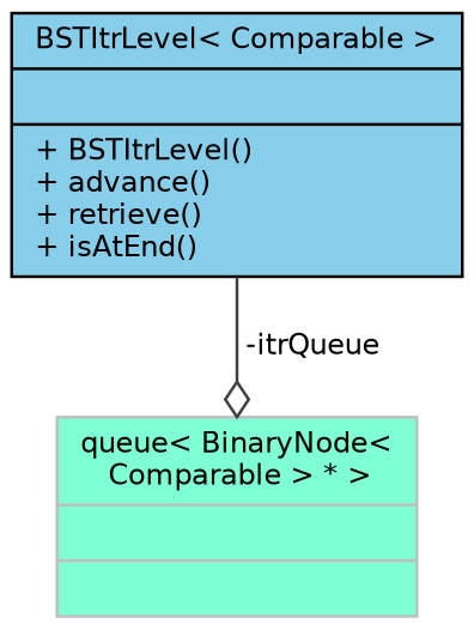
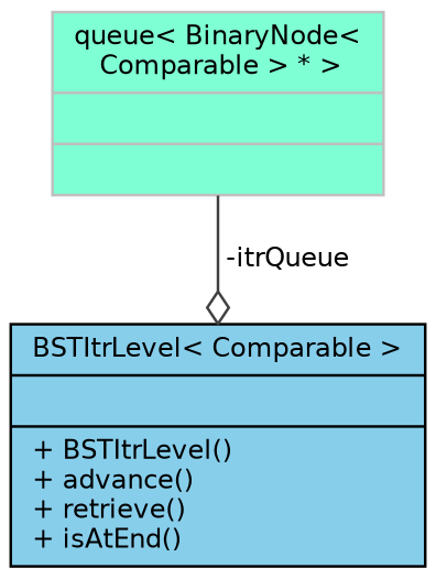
  digraph {
    node [fontname=Helvetica fontsize=10 shape=record style=filled]
    n1 [color=black fillcolor=skyblue fontcolor=black height=0.2 label="{BSTItrLevel\< Comparable \>\n||+ BSTItrLevel()\l+ advance()\l+ retrieve()\l+ isAtEnd()\l}" width=0.4]
    n2 [color=grey75 height=0.2 label="{queue\< BinaryNode\<\l Comparable \> * \>\n||}" width=0.4 fillcolor=aquamarine]
-   n1 -> n2 [arrowhead=odiamond color=grey25 fontname=Helvetica fontsize=10 label=" -itrQueue" labelfontname=Helvetica labelfontsize=10 style=solid]
+   n2 -> n1 [arrowhead=odiamond color=grey25 fontname=Helvetica fontsize=10 label=" -itrQueue" labelfontname=Helvetica labelfontsize=10 style=solid]
  }
